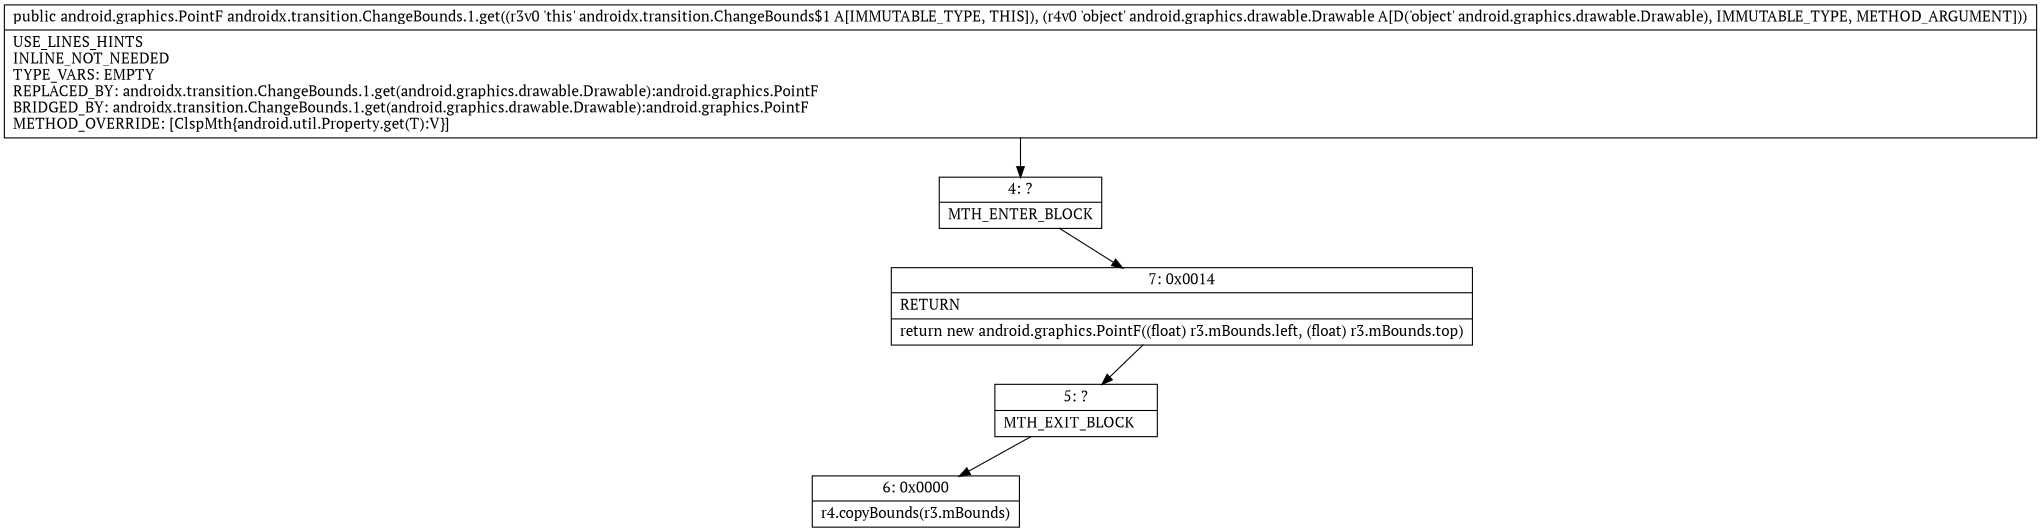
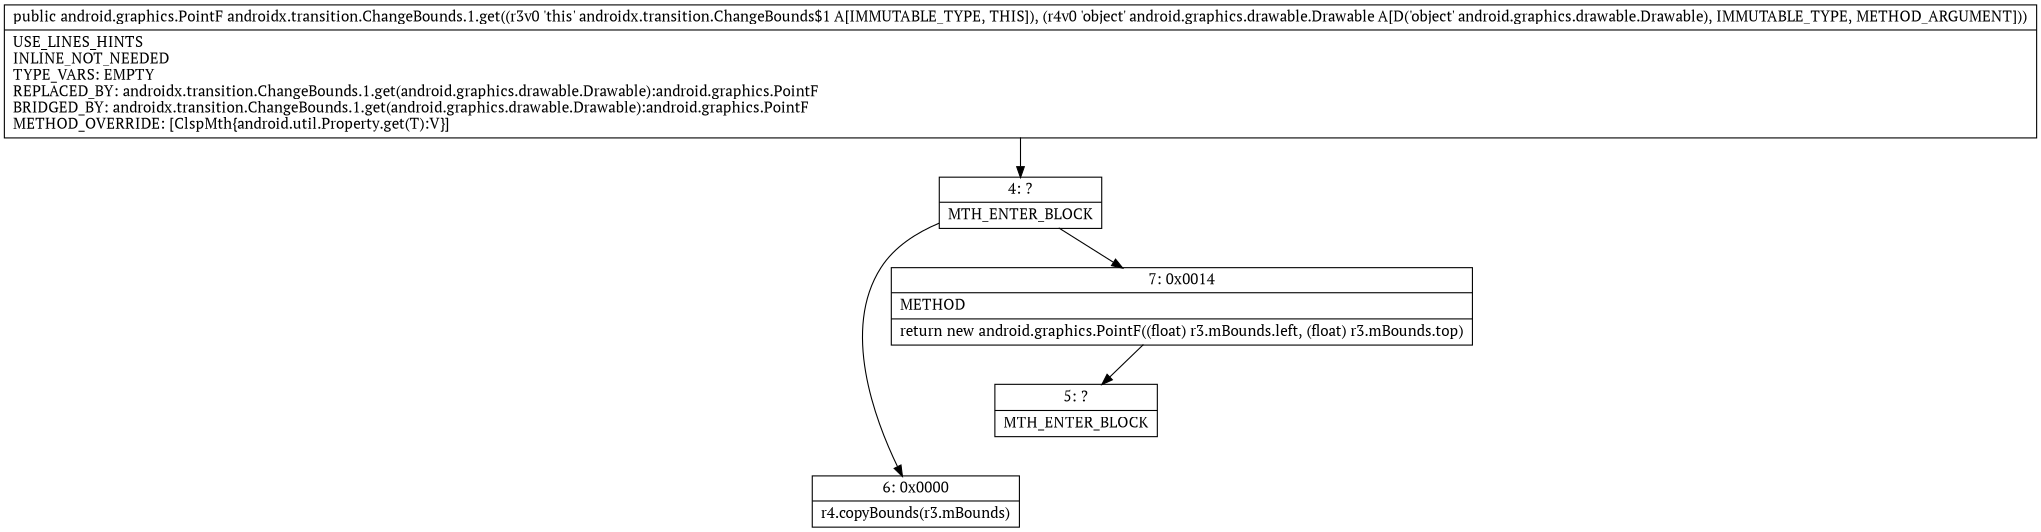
  digraph {
    fontname="PT Serif"
    node [fontname="PT Serif" shape=record]
    edge [fontname="PT Serif"]
    n1 [label="{4\:\ ?|MTH_ENTER_BLOCK\l}"]
    n2 [label="{6\:\ 0x0000|r4.copyBounds(r3.mBounds)\l}"]
-   n3 [label="{7\:\ 0x0014|RETURN\l|return new android.graphics.PointF((float) r3.mBounds.left, (float) r3.mBounds.top)\l}"]
-   n4 [label="{5\:\ ?|MTH_EXIT_BLOCK\l}"]
+   n3 [label="{7\:\ 0x0014|METHOD\l|return new android.graphics.PointF((float) r3.mBounds.left, (float) r3.mBounds.top)\l}"]
+   n4 [label="{5\:\ ?|MTH_ENTER_BLOCK\l}"]
    n5 [label="{public android.graphics.PointF androidx.transition.ChangeBounds.1.get((r3v0 'this' androidx.transition.ChangeBounds$1 A[IMMUTABLE_TYPE, THIS]), (r4v0 'object' android.graphics.drawable.Drawable A[D('object' android.graphics.drawable.Drawable), IMMUTABLE_TYPE, METHOD_ARGUMENT]))  | USE_LINES_HINTS\lINLINE_NOT_NEEDED\lTYPE_VARS: EMPTY\lREPLACED_BY: androidx.transition.ChangeBounds.1.get(android.graphics.drawable.Drawable):android.graphics.PointF\lBRIDGED_BY: androidx.transition.ChangeBounds.1.get(android.graphics.drawable.Drawable):android.graphics.PointF\lMETHOD_OVERRIDE: [ClspMth\{android.util.Property.get(T):V\}]\l}"]
-   n4 -> n2
+   n1 -> n2
    n1 -> n3
    n3 -> n4
    n5 -> n1
  }
